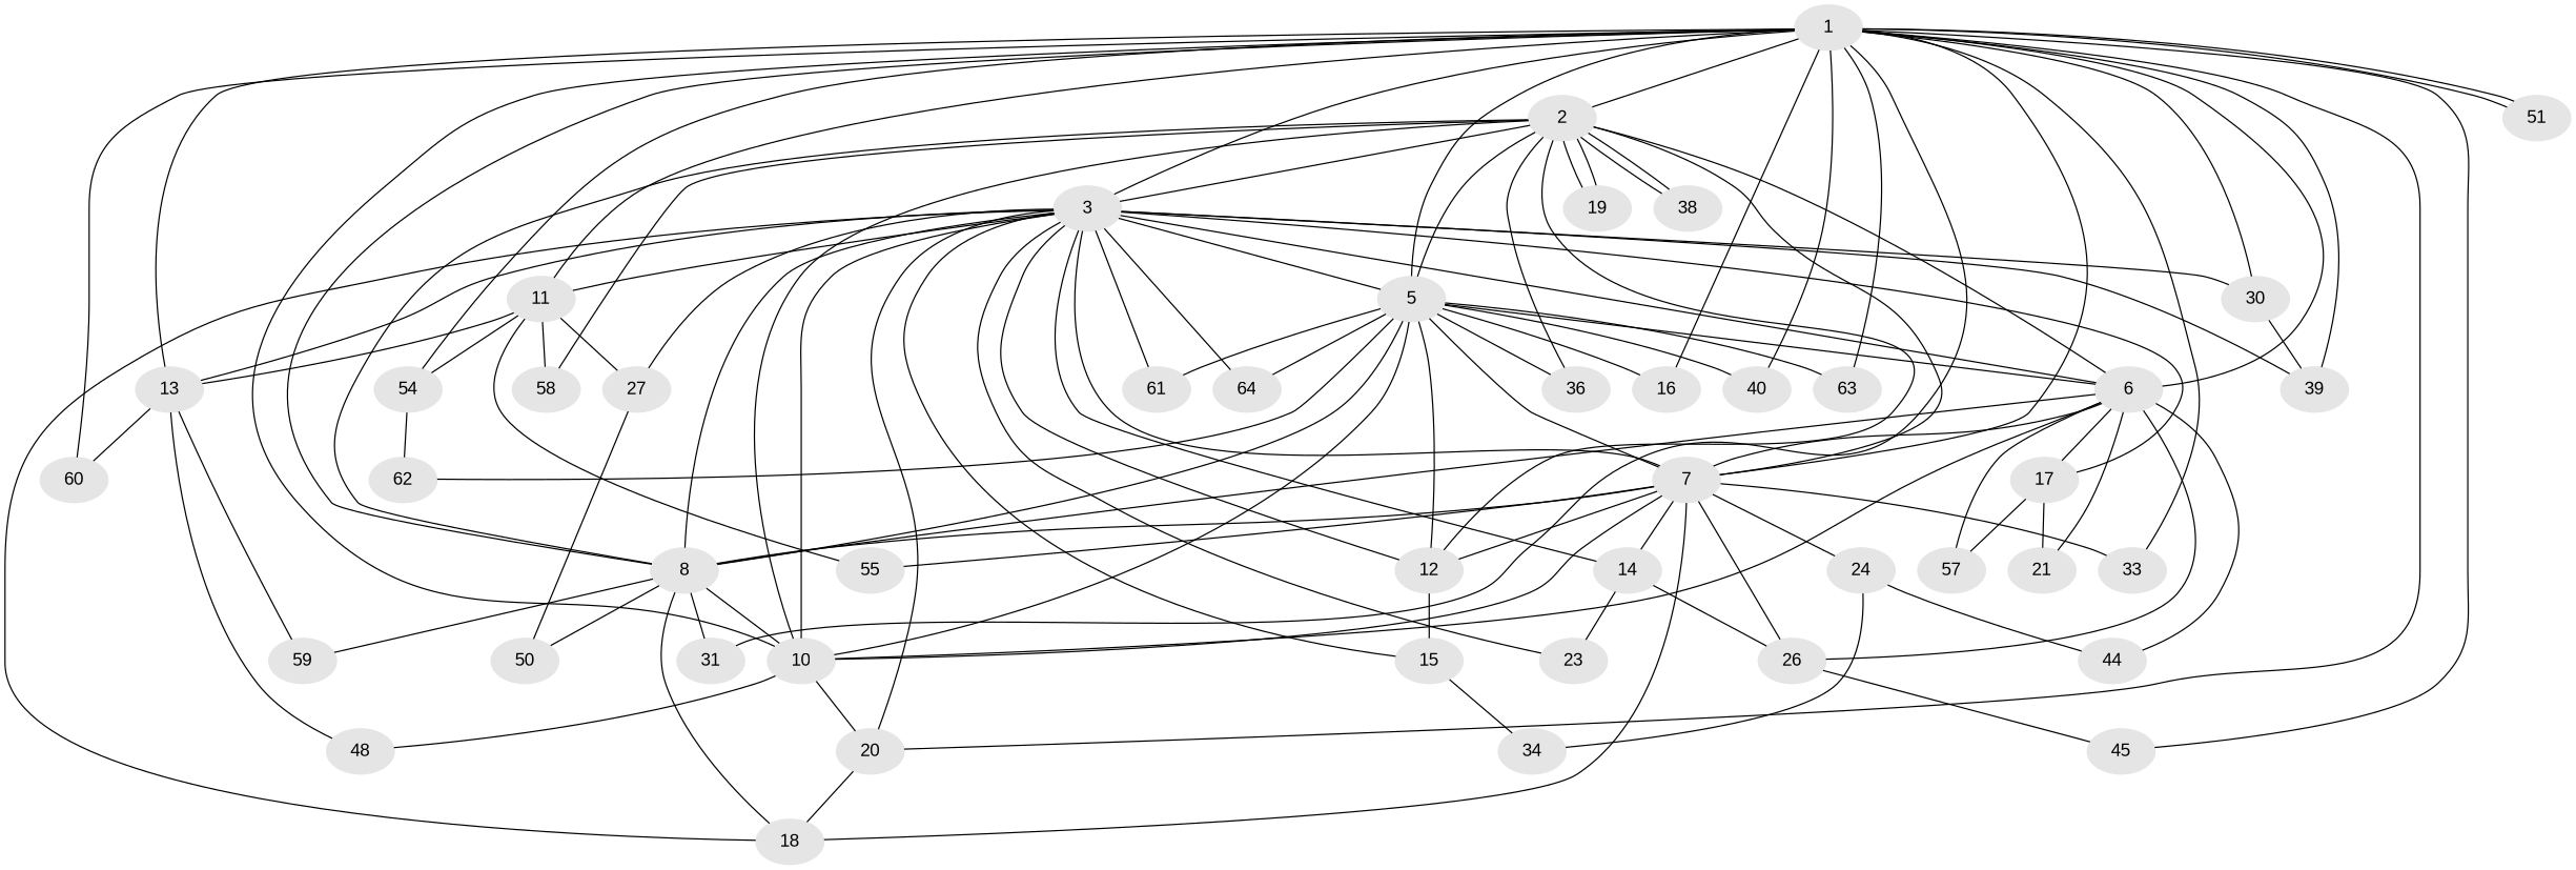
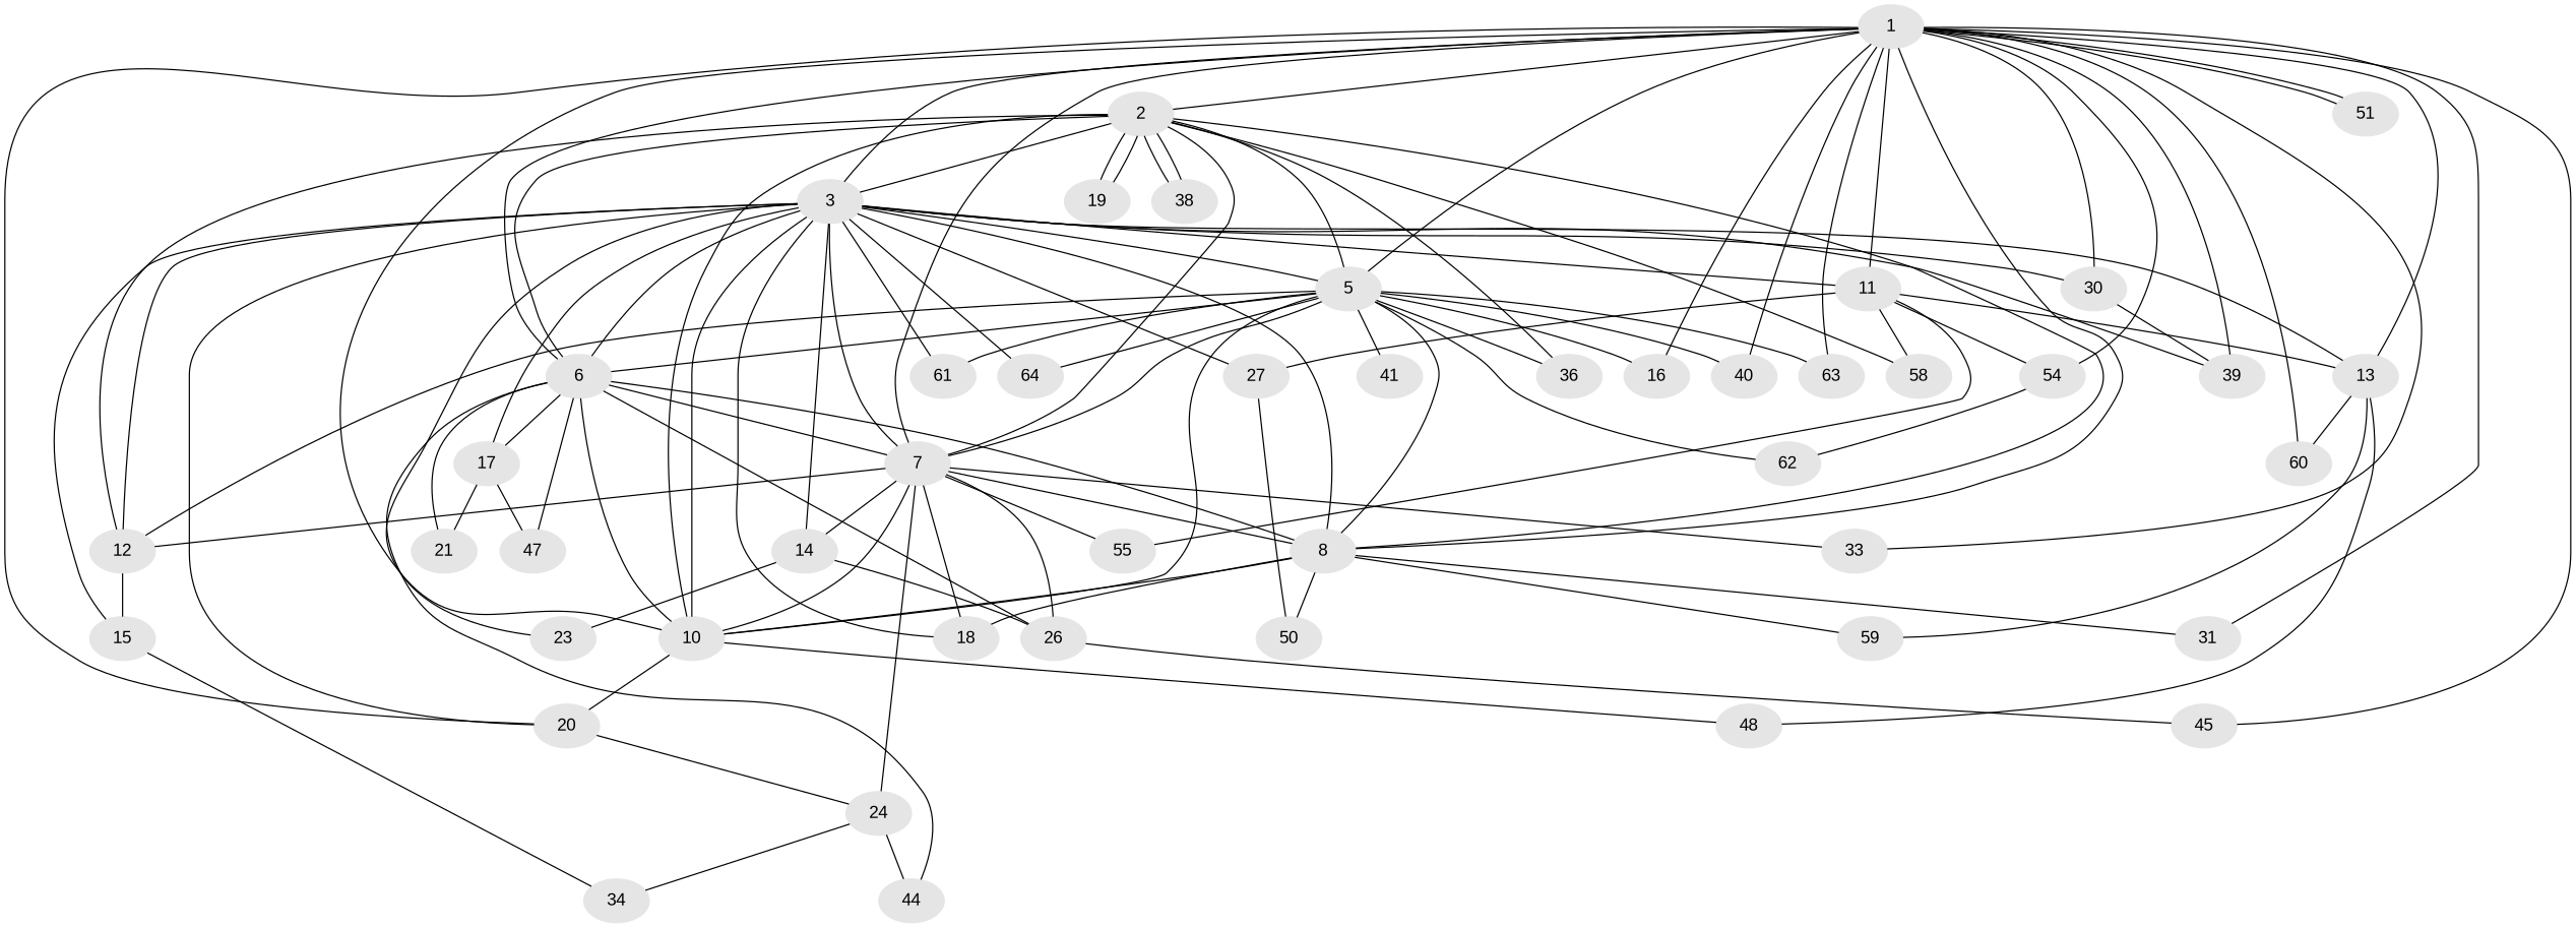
  graph {
    fontname="Liberation Sans"
    node [color=gray90 fontname="Liberation Sans" style=filled]
    edge [fontname="Liberation Sans"]
    1 [super="+28"]
    2 [super="+43"]
    3 [super="+4"]
    5 [super="+38"]
    6 [super="+9"]
    7 [super="+56"]
    8 [super="+49"]
    10 [super="+22"]
    11 [super="+42"]
    13 [super="+37"]
    16
    20 [super="+46"]
    30
    31
    33
    39 [super="+53"]
    40
    45
    51
    54
    60
    63
    12 [super="+25"]
    19
    n25 [label=38]
    36 [super="+52"]
    58
    14
    15
    17
    18 [super="+65"]
    23 [super="+29"]
    27
    61
    64
+   41
    62
    21
    26 [super="+47"]
    44
-   57
+   57 [label=47]
    24 [super="+35"]
    55
    50
    59
    48
    34
    1 -- 2 [weight=2]
    1 -- 3 [weight=2]
    1 -- 5
    1 -- 6 [weight=2]
    1 -- 7
    1 -- 8 [weight=2]
    1 -- 10
    1 -- 11
    1 -- 13
    1 -- 16
    1 -- 20
    1 -- 30
    1 -- 31
    1 -- 33
    1 -- 39
    1 -- 40
    1 -- 45
    1 -- 51
    1 -- 51
    1 -- 54
    1 -- 60
    1 -- 63
    2 -- 3 [weight=2]
    2 -- 5
    2 -- 6 [weight=2]
    2 -- 7
    2 -- 8
    2 -- 10 [weight=2]
    2 -- 12
    2 -- 19
    2 -- 19
    2 -- n25
    2 -- n25
    2 -- 36
    2 -- 58
    3 -- 5 [weight=2]
    3 -- 6 [weight=4]
    3 -- 7 [weight=2]
    3 -- 8 [weight=2]
    3 -- 10 [weight=3]
    3 -- 11
    3 -- 13
    3 -- 20
    3 -- 30
    3 -- 39
    3 -- 12
    3 -- 14
    3 -- 15
    3 -- 17
    3 -- 18
    3 -- 23
    3 -- 27
    3 -- 61
    3 -- 64
    5 -- 6 [weight=2]
    5 -- 7
    5 -- 8
    5 -- 10
    5 -- 16
    5 -- 40
    5 -- 63
    5 -- 12
    5 -- 36 [weight=2]
    5 -- 61
    5 -- 64
+   5 -- 41
    5 -- 62
    6 -- 7 [weight=2]
    6 -- 8 [weight=2]
    6 -- 10 [weight=2]
    6 -- 17
    6 -- 21
    6 -- 26 [weight=2]
    6 -- 44
    6 -- 57
    7 -- 8
    7 -- 10
    7 -- 33
    7 -- 12
    7 -- 14
    7 -- 18
    7 -- 26
    7 -- 24 [weight=2]
    7 -- 55
    8 -- 10
    8 -- 31
    8 -- 18
    8 -- 50
    8 -- 59
    10 -- 20
    10 -- 48
    11 -- 13
    11 -- 54
    11 -- 58
    11 -- 27
    11 -- 55
    13 -- 60
    13 -- 59
    13 -- 48
-   20 -- 18
+   20 -- 24
    30 -- 39
    54 -- 62
    12 -- 15
    14 -- 23
    14 -- 26
    15 -- 34
    17 -- 21
    17 -- 57
    27 -- 50
    26 -- 45
    24 -- 44
    24 -- 34
  }
